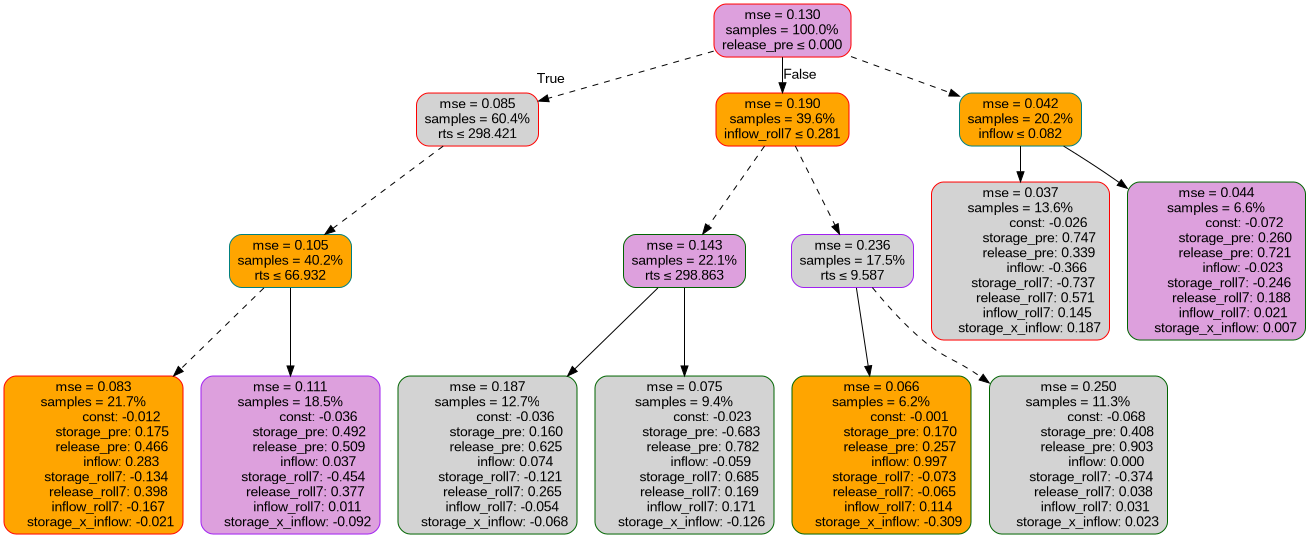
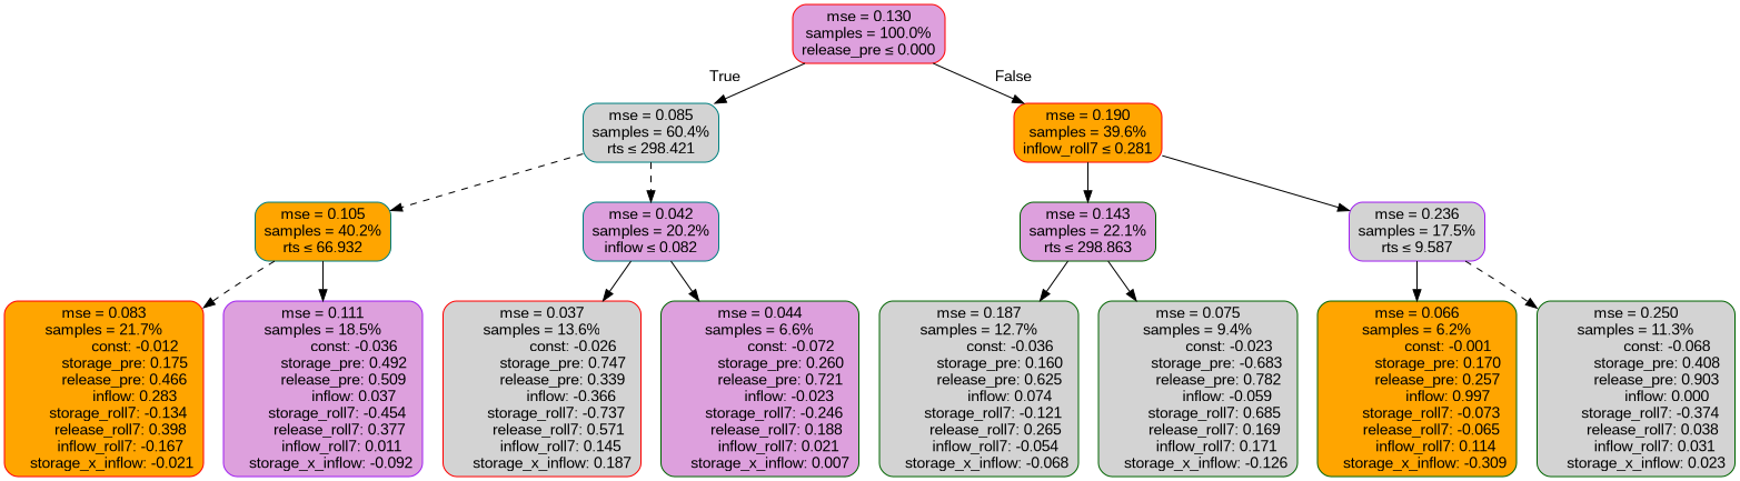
  digraph {
    fontname="Liberation Sans"
    node [color=darkgreen fillcolor=lightgrey fontname="Liberation Sans" shape=rectangle style="filled, rounded"]
    edge [fontname="Liberation Sans" style=solid]
    n1 [color=red fillcolor=plum label="mse = 0.130\nsamples = 100.0%\nrelease_pre &le; 0.000"]
-   n2 [color=red label="mse = 0.085\nsamples = 60.4%\nrts &le; 298.421"]
+   n2 [color=teal label="mse = 0.085\nsamples = 60.4%\nrts &le; 298.421"]
    n3 [color=red fillcolor=orange label="mse = 0.190\nsamples = 39.6%\ninflow_roll7 &le; 0.281"]
    n4 [color=teal fillcolor=orange label="mse = 0.105\nsamples = 40.2%\nrts &le; 66.932"]
-   n5 [color=teal fillcolor=orange label="mse = 0.042\nsamples = 20.2%\ninflow &le; 0.082"]
+   n5 [color=teal fillcolor=plum label="mse = 0.042\nsamples = 20.2%\ninflow &le; 0.082"]
    n6 [fillcolor=plum label="mse = 0.143\nsamples = 22.1%\nrts &le; 298.863"]
    n7 [color=purple label="mse = 0.236\nsamples = 17.5%\nrts &le; 9.587"]
    n8 [color=red fillcolor=orange label="mse = 0.083\nsamples = 21.7%\n               const: -0.012\n          storage_pre: 0.175\n          release_pre: 0.466\n               inflow: 0.283\n       storage_roll7: -0.134\n        release_roll7: 0.398\n        inflow_roll7: -0.167\n    storage_x_inflow: -0.021"]
    n9 [color=purple fillcolor=plum label="mse = 0.111\nsamples = 18.5%\n               const: -0.036\n          storage_pre: 0.492\n          release_pre: 0.509\n               inflow: 0.037\n       storage_roll7: -0.454\n        release_roll7: 0.377\n         inflow_roll7: 0.011\n    storage_x_inflow: -0.092"]
    n10 [color=red label="mse = 0.037\nsamples = 13.6%\n               const: -0.026\n          storage_pre: 0.747\n          release_pre: 0.339\n              inflow: -0.366\n       storage_roll7: -0.737\n        release_roll7: 0.571\n         inflow_roll7: 0.145\n     storage_x_inflow: 0.187"]
    n11 [fillcolor=plum label="mse = 0.044\nsamples = 6.6%\n               const: -0.072\n          storage_pre: 0.260\n          release_pre: 0.721\n              inflow: -0.023\n       storage_roll7: -0.246\n        release_roll7: 0.188\n         inflow_roll7: 0.021\n     storage_x_inflow: 0.007"]
    n12 [label="mse = 0.187\nsamples = 12.7%\n               const: -0.036\n          storage_pre: 0.160\n          release_pre: 0.625\n               inflow: 0.074\n       storage_roll7: -0.121\n        release_roll7: 0.265\n        inflow_roll7: -0.054\n    storage_x_inflow: -0.068"]
    n13 [label="mse = 0.075\nsamples = 9.4%\n               const: -0.023\n         storage_pre: -0.683\n          release_pre: 0.782\n              inflow: -0.059\n        storage_roll7: 0.685\n        release_roll7: 0.169\n         inflow_roll7: 0.171\n    storage_x_inflow: -0.126"]
    n14 [fillcolor=orange label="mse = 0.066\nsamples = 6.2%\n               const: -0.001\n          storage_pre: 0.170\n          release_pre: 0.257\n               inflow: 0.997\n       storage_roll7: -0.073\n       release_roll7: -0.065\n         inflow_roll7: 0.114\n    storage_x_inflow: -0.309"]
    n15 [label="mse = 0.250\nsamples = 11.3%\n               const: -0.068\n          storage_pre: 0.408\n          release_pre: 0.903\n               inflow: 0.000\n       storage_roll7: -0.374\n        release_roll7: 0.038\n         inflow_roll7: 0.031\n     storage_x_inflow: 0.023"]
-   n1 -> n2 [headlabel=True labelangle=45 labeldistance=2.5 style=dashed]
+   n1 -> n2 [headlabel=True labelangle=45 labeldistance=2.5]
    n1 -> n3 [headlabel=False labelangle=-45 labeldistance=2.5]
    n2 -> n4 [style=dashed]
-   n1 -> n5 [style=dashed]
-   n3 -> n6 [style=dashed]
-   n3 -> n7 [style=dashed]
+   n2 -> n5 [style=dashed]
+   n3 -> n6
+   n3 -> n7
    n4 -> n8 [style=dashed]
    n4 -> n9
    n5 -> n10
    n5 -> n11
    n6 -> n12
    n6 -> n13
    n7 -> n14
    n7 -> n15 [style=dashed]
  }
